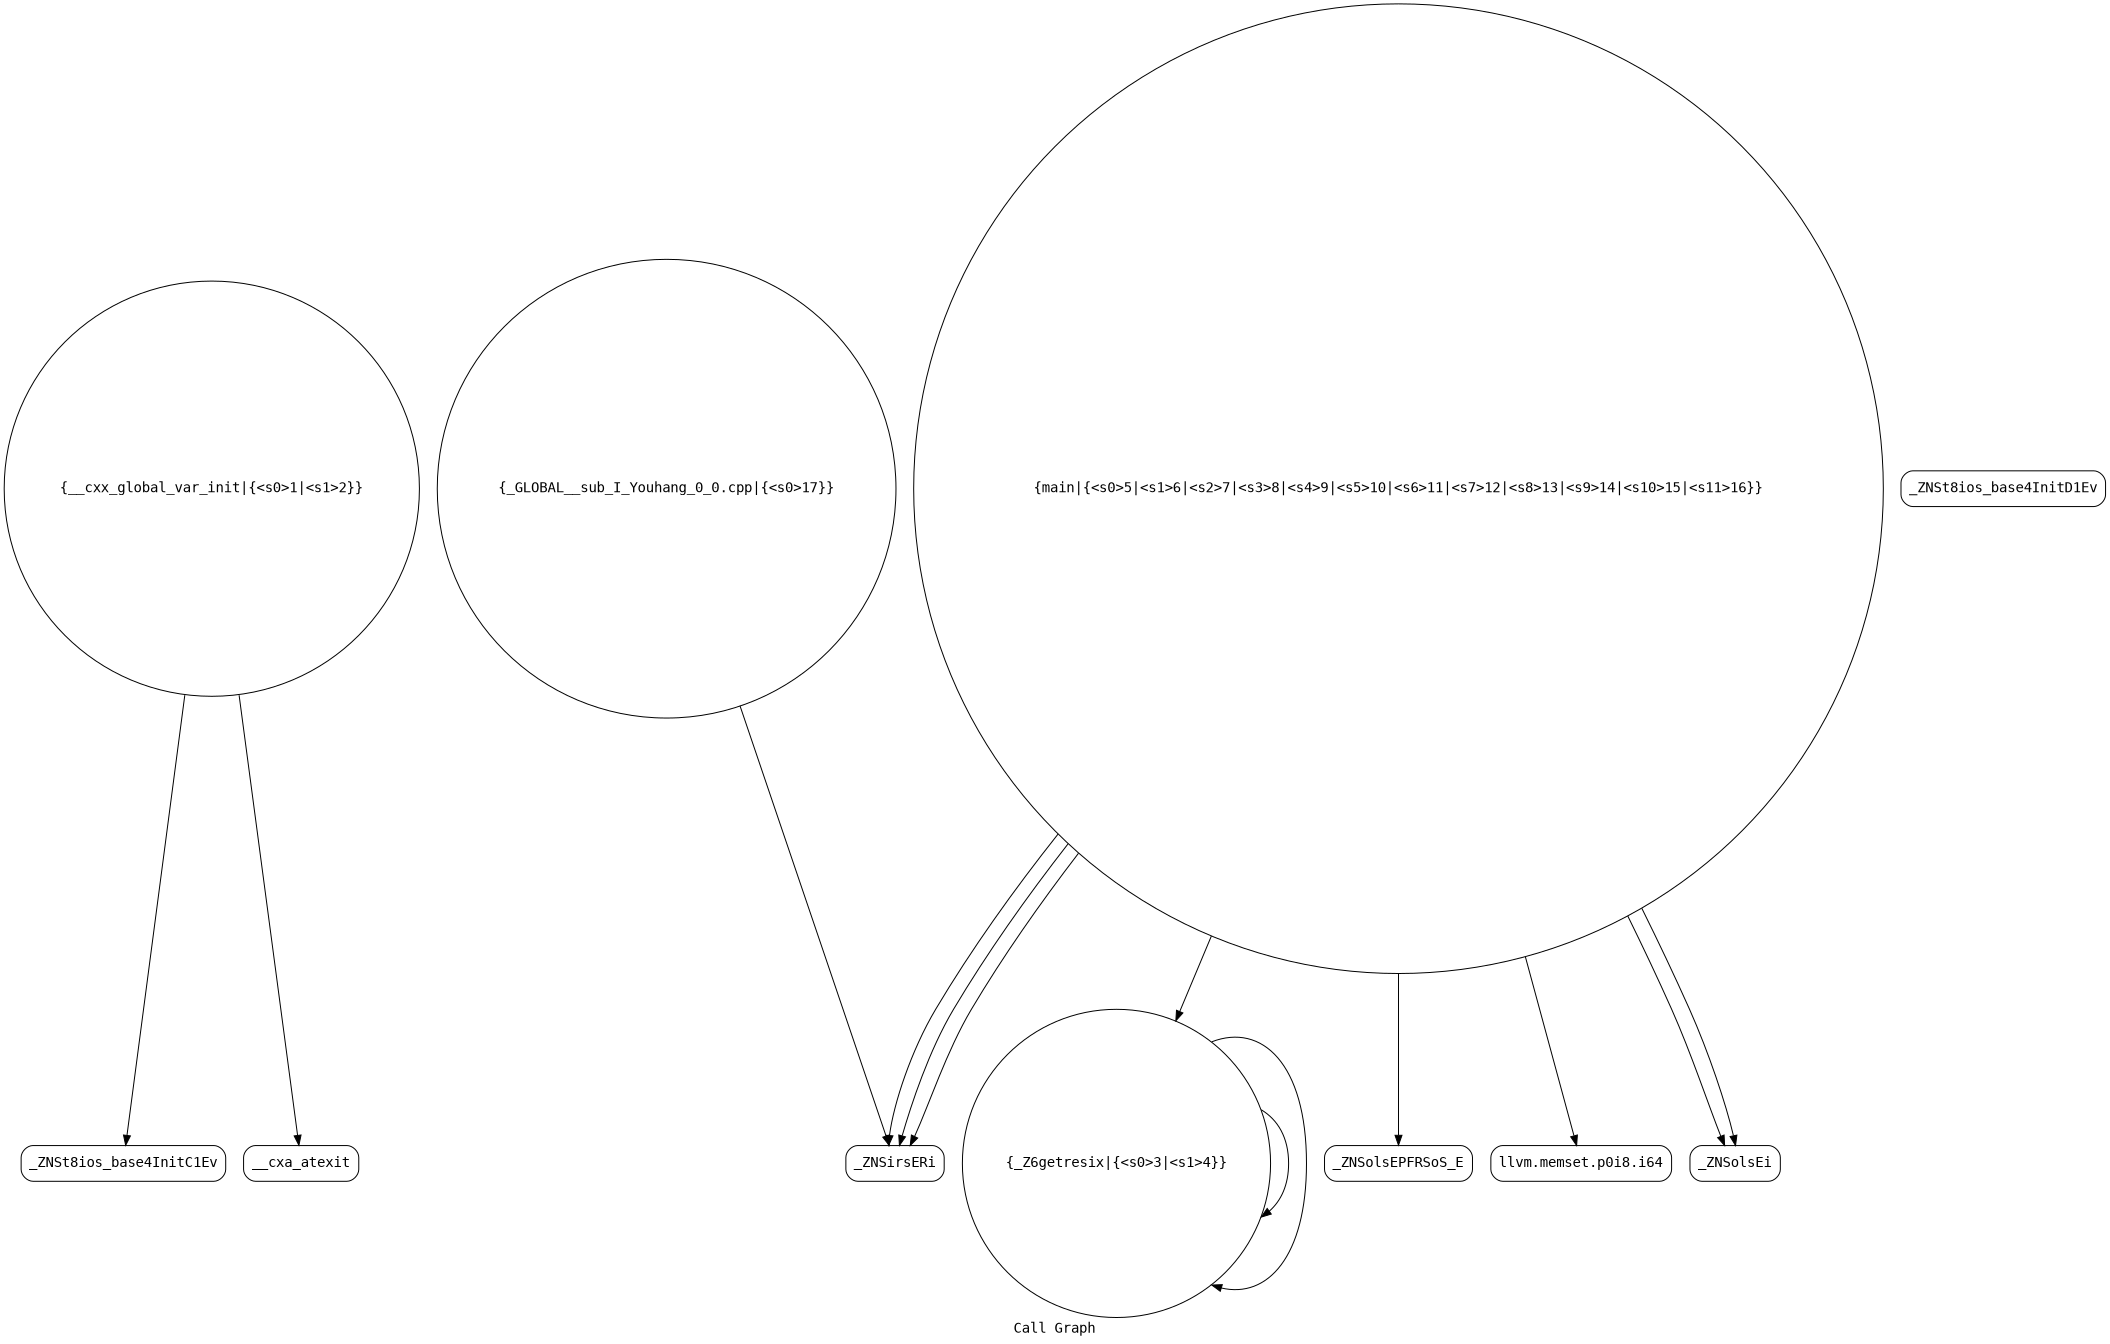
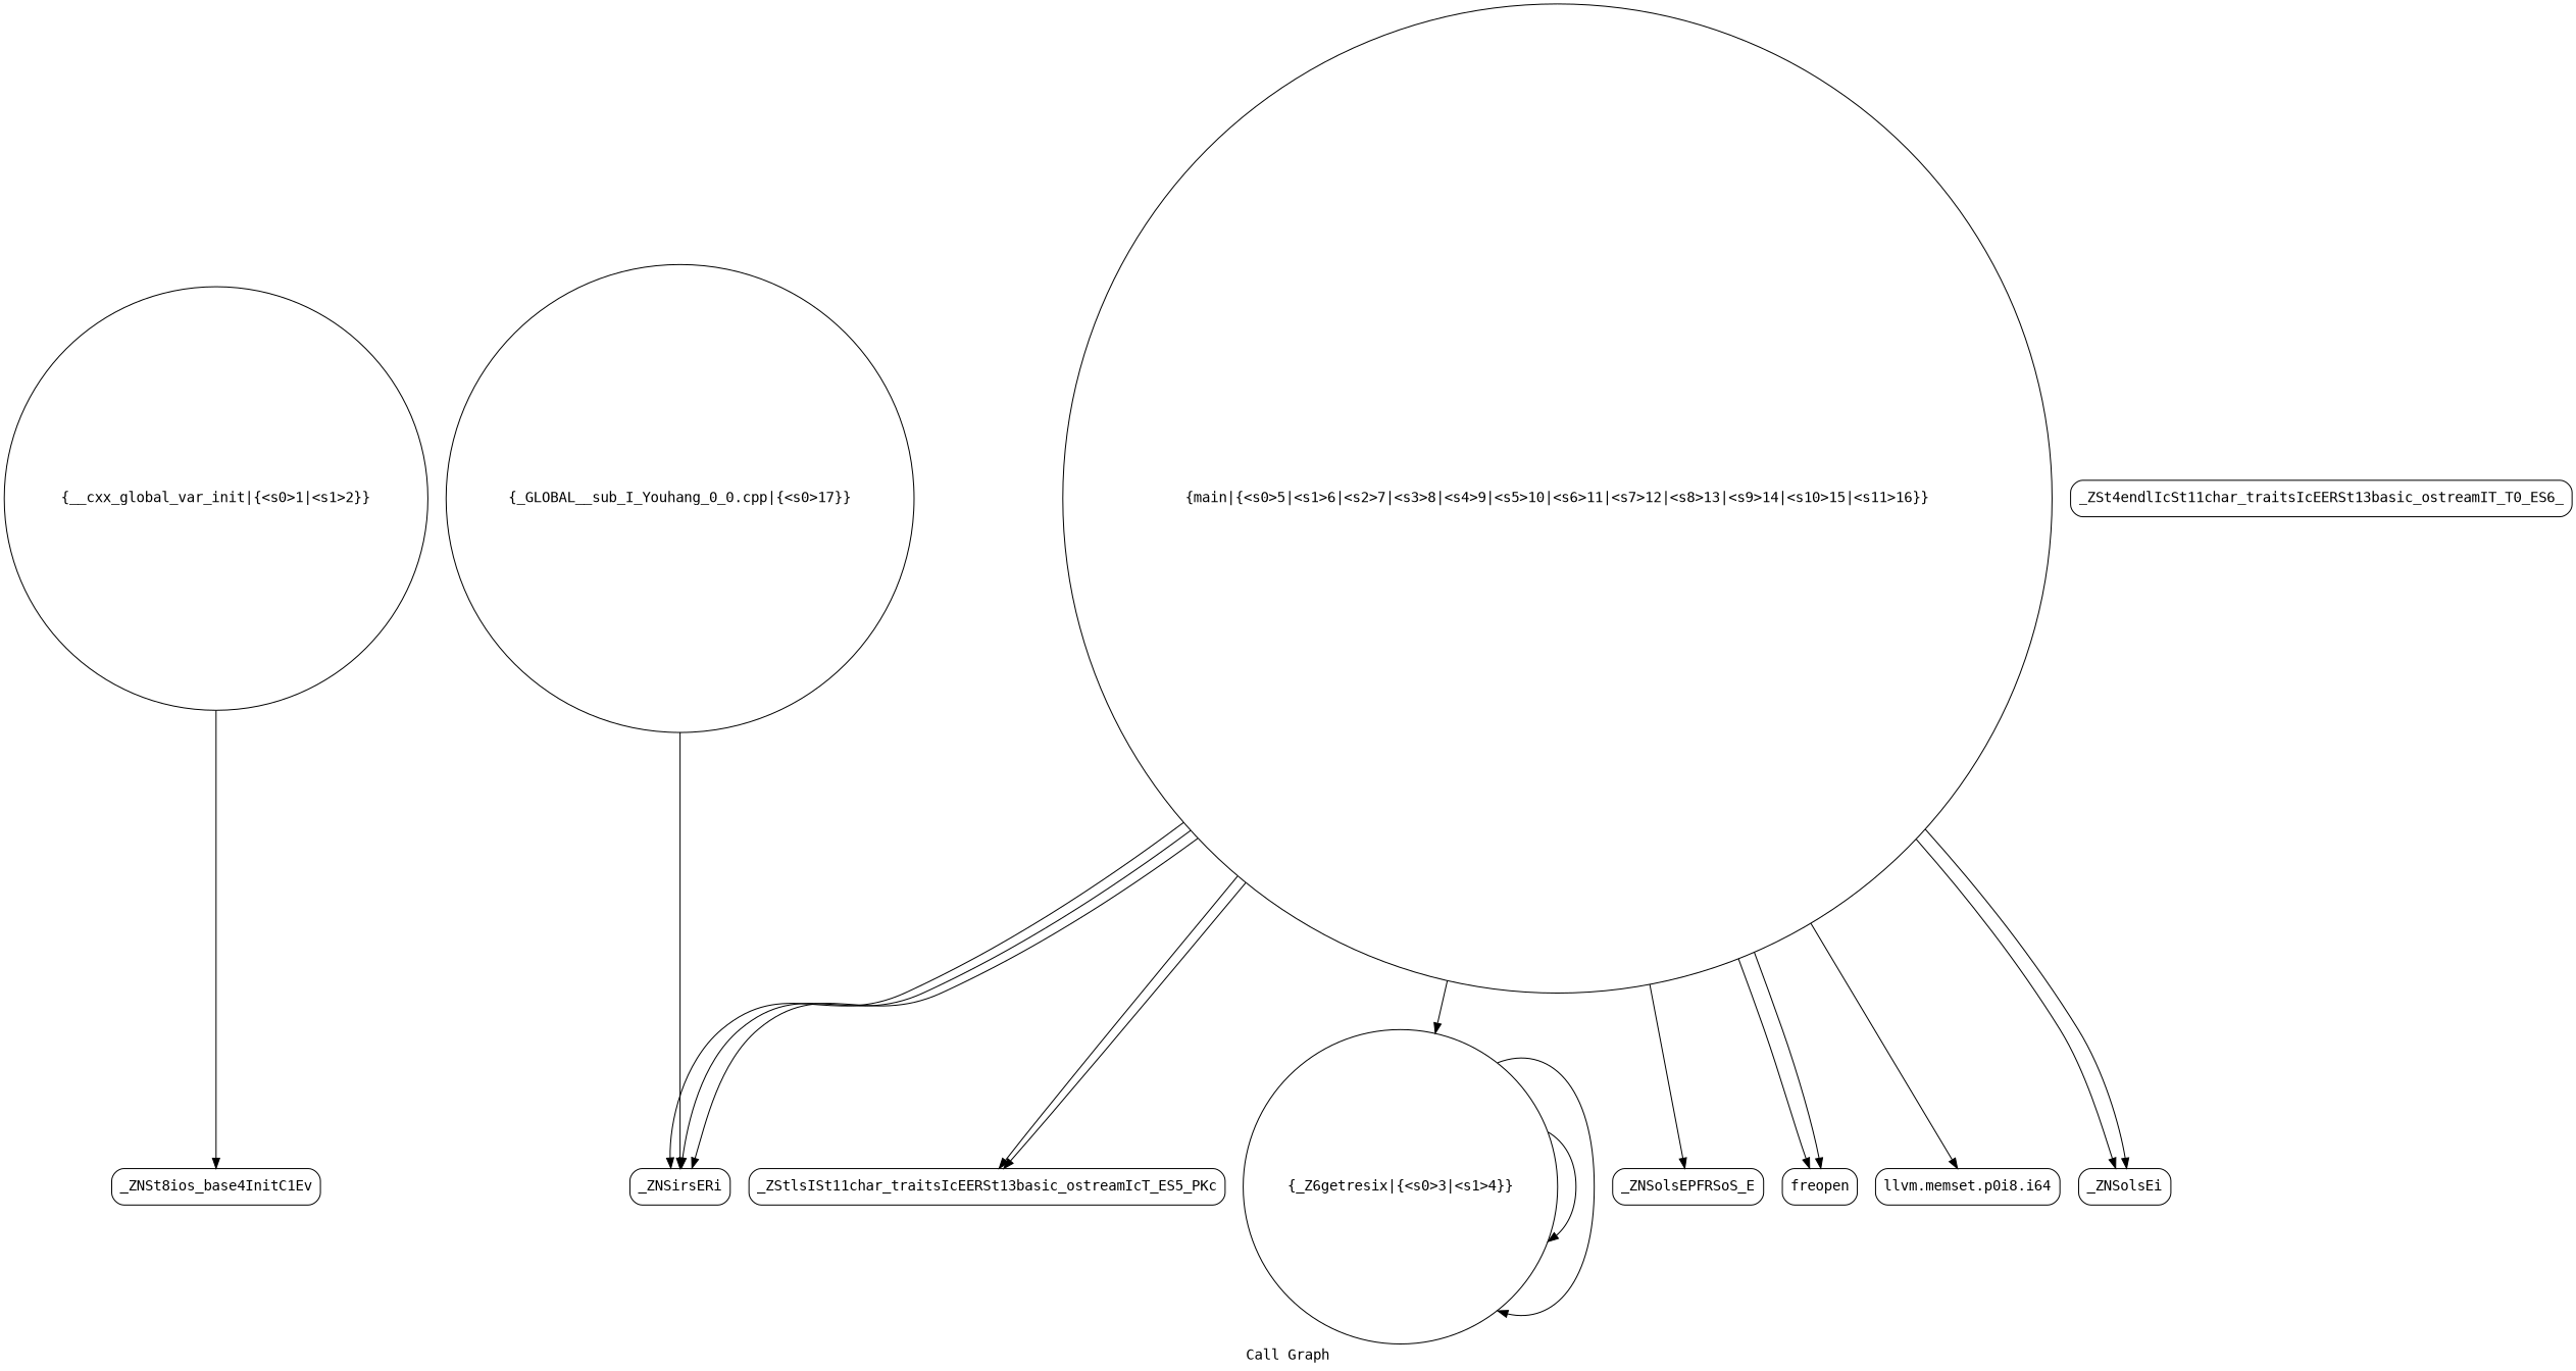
  digraph {
    fontname="DejaVu Sans Mono"
    label="Call Graph"
    node [fontname="DejaVu Sans Mono" shape=Mrecord]
    edge [color=black fontname="DejaVu Sans Mono" tailport=s0]
    n1 [label="{__cxx_global_var_init|{<s0>1|<s1>2}}" shape=circle]
    n2 [label="{_ZNSt8ios_base4InitC1Ev}"]
-   n3 [label="{__cxa_atexit}"]
    n4 [label="{_ZNSirsERi}"]
-   n5 [label="{_ZNSt8ios_base4InitD1Ev}"]
+   n6 [label="{_ZStlsISt11char_traitsIcEERSt13basic_ostreamIcT_ES5_PKc}"]
    n7 [label="{_Z6getresix|{<s0>3|<s1>4}}" shape=circle]
    n8 [label="{_ZNSolsEPFRSoS_E}"]
+   n9 [label="{freopen}"]
    n10 [label="{_GLOBAL__sub_I_Youhang_0_0.cpp|{<s0>17}}" shape=circle]
    n11 [label="{llvm.memset.p0i8.i64}"]
    n12 [label="{_ZNSolsEi}"]
    n13 [label="{main|{<s0>5|<s1>6|<s2>7|<s3>8|<s4>9|<s5>10|<s6>11|<s7>12|<s8>13|<s9>14|<s10>15|<s11>16}}" shape=circle]
+   n14 [label="{_ZSt4endlIcSt11char_traitsIcEERSt13basic_ostreamIT_T0_ES6_}"]
    n1 -> n2
-   n1 -> n3 [tailport=s1]
    n7 -> n7
    n7 -> n7 [tailport=s1]
    n10 -> n4
    n13 -> n4 [tailport=s2]
    n13 -> n4 [tailport=s3]
    n13 -> n4 [tailport=s4]
+   n13 -> n6 [tailport=s7]
+   n13 -> n6 [tailport=s9]
    n13 -> n7 [tailport=s6]
    n13 -> n8 [tailport=s11]
+   n13 -> n9
+   n13 -> n9 [tailport=s1]
    n13 -> n11 [tailport=s5]
    n13 -> n12 [tailport=s8]
    n13 -> n12 [tailport=s10]
  }
